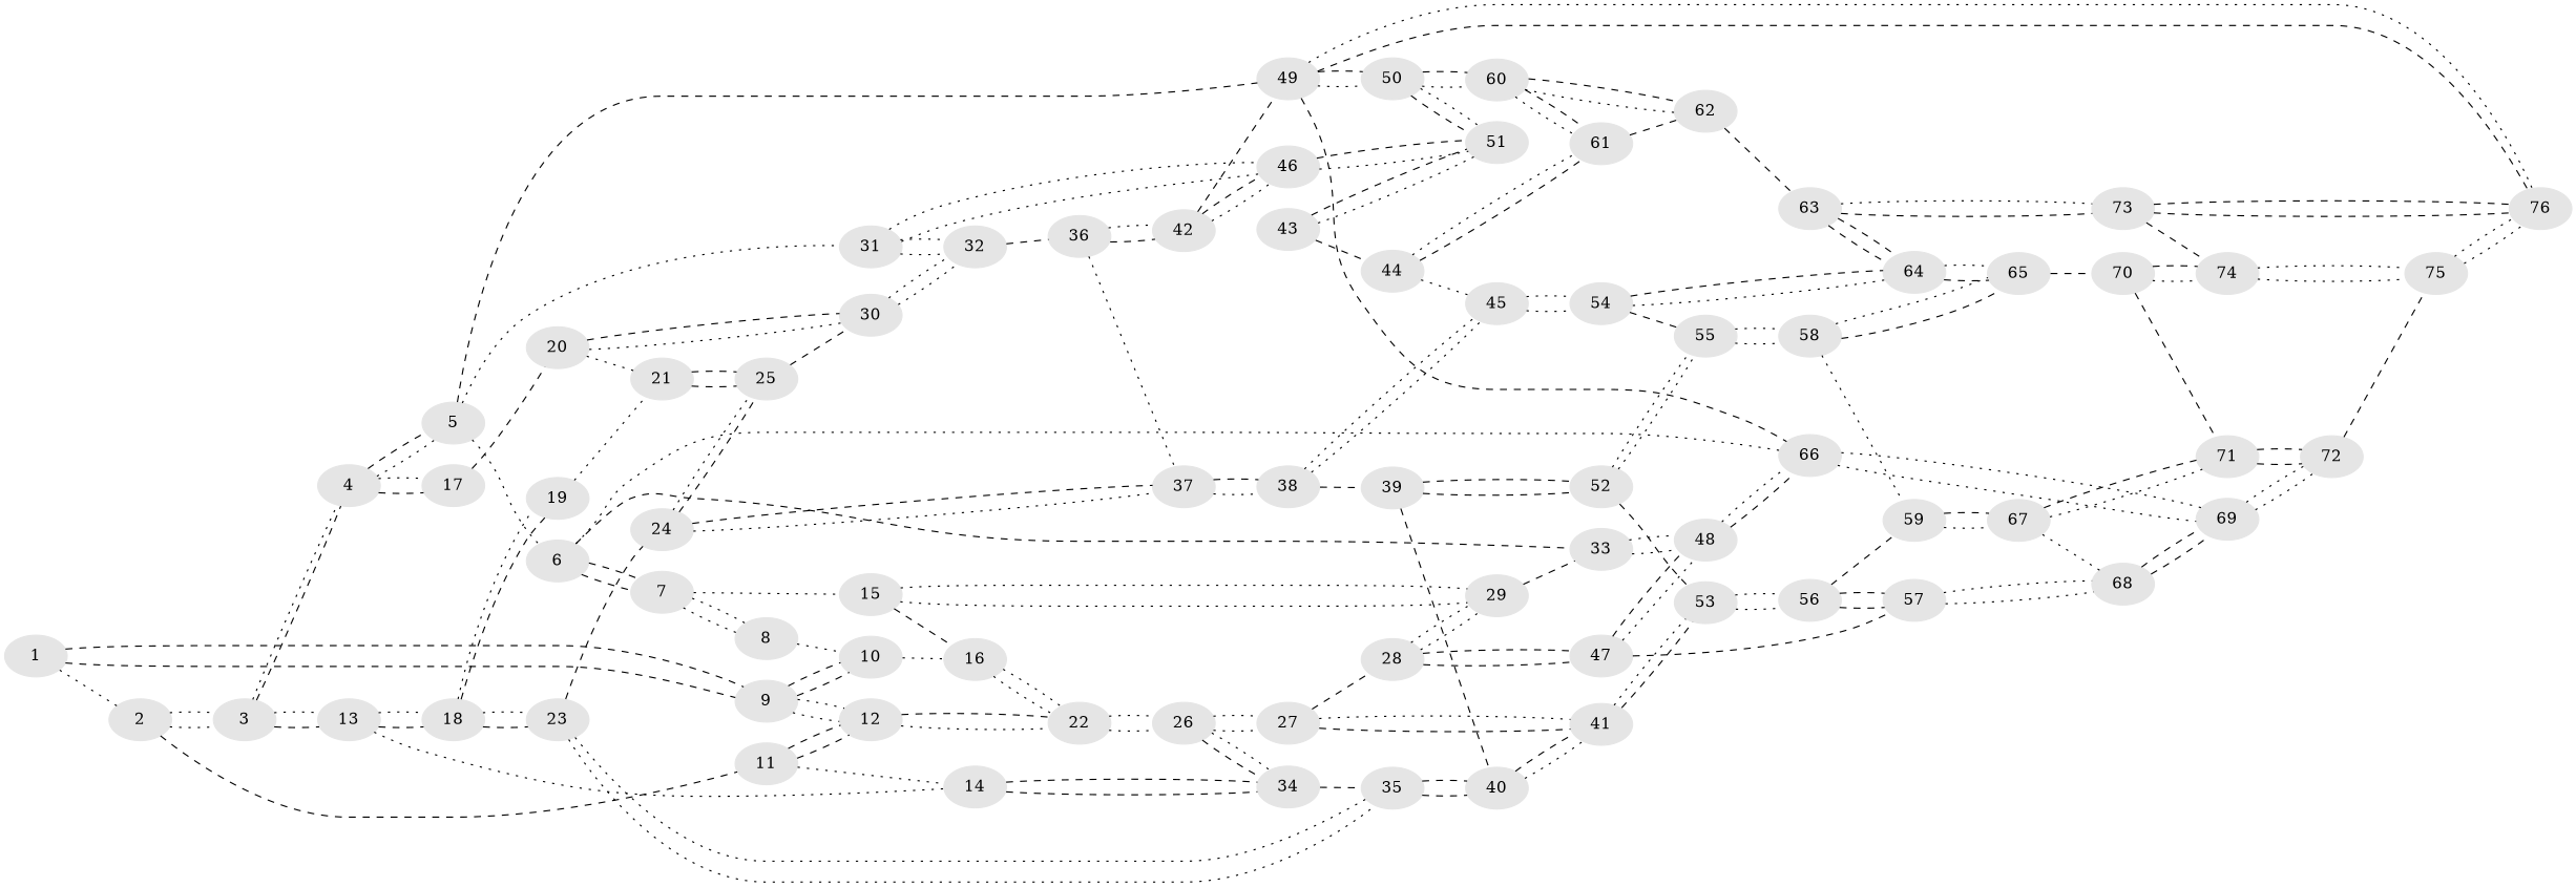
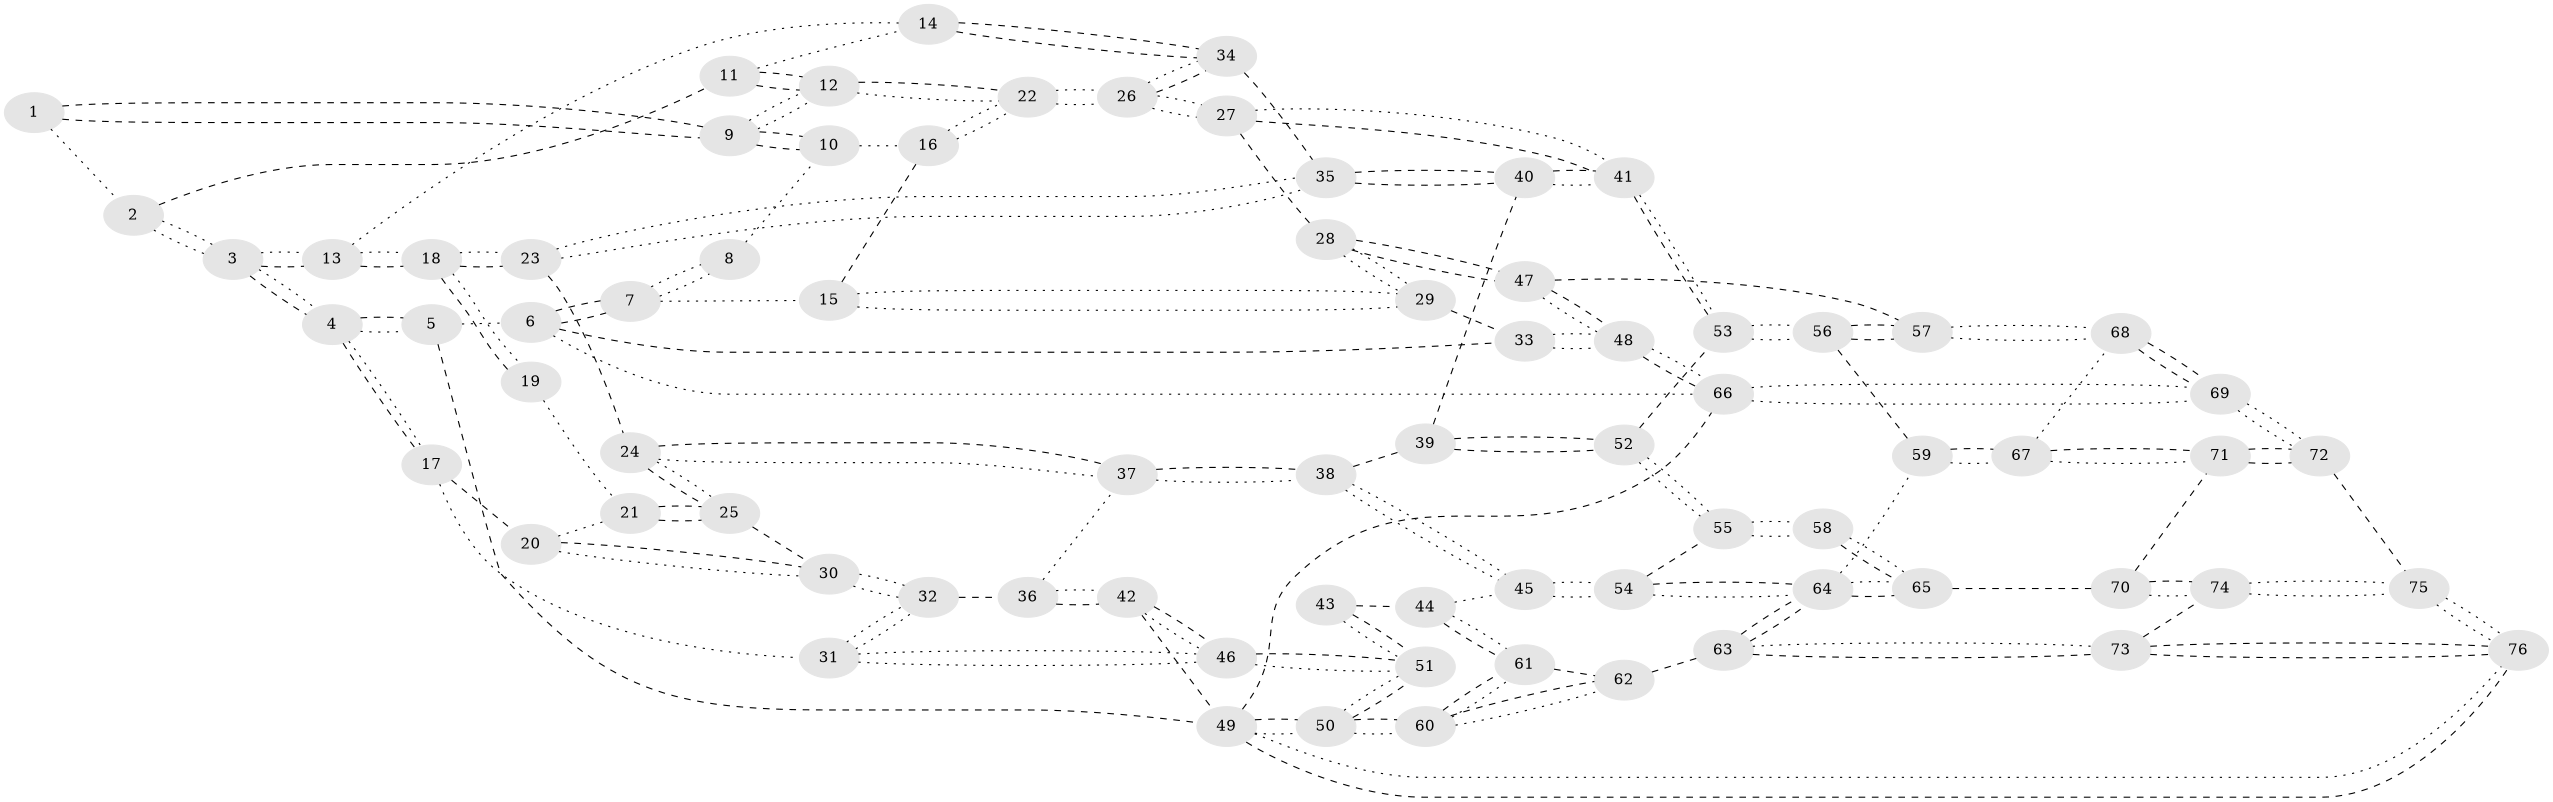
  graph {
    rankdir=LR
    node [color=gray90 style=filled]
    edge [style=dotted]
    1
    2
    9
    3
    11
    10
    12
    4
    13
    14
    5
    17
    18
    6
    31
    49
    20
    7
    33
    66
    32
    46
    50
    76
    8
    15
    48
    69
    16
    29
    22
    34
    26
    19
    23
    35
    21
    30
    24
    25
    27
    37
    40
    38
    28
    41
    47
    53
    57
    36
    51
    42
    39
    45
    52
    54
    55
    56
    43
    44
    61
    62
    64
    68
    60
    58
    59
    65
    67
    70
    71
    63
    73
    74
    72
    75
    1 -- 2
    1 -- 9 [style=dashed]
    1 -- 9 [style=dashed]
    2 -- 3
    2 -- 3
    2 -- 11 [style=dashed]
    9 -- 10 [style=dashed]
    9 -- 10 [style=dashed]
    9 -- 12
    9 -- 12
    3 -- 4 [style=dashed]
    3 -- 4
    3 -- 13 [style=dashed]
    3 -- 13
    11 -- 12 [style=dashed]
    11 -- 12 [style=dashed]
    11 -- 14
    10 -- 16
    12 -- 22
    12 -- 22 [style=dashed]
    4 -- 5
    4 -- 5 [style=dashed]
    4 -- 17 [style=dashed]
    4 -- 17
    13 -- 14
    13 -- 18 [style=dashed]
    13 -- 18
    14 -- 34 [style=dashed]
    14 -- 34 [style=dashed]
    5 -- 6
-   5 -- 31
+   17 -- 31
    5 -- 49 [style=dashed]
    17 -- 20 [style=dashed]
    18 -- 19 [style=dashed]
    18 -- 19
    18 -- 23 [style=dashed]
    18 -- 23
    6 -- 7 [style=dashed]
    6 -- 7 [style=dashed]
    6 -- 33 [style=dashed]
    6 -- 66
    31 -- 32
    31 -- 32
    31 -- 46
    31 -- 46
    49 -- 66 [style=dashed]
    49 -- 50
    49 -- 50 [style=dashed]
    49 -- 76 [style=dashed]
    49 -- 76
    20 -- 21
    20 -- 30
    20 -- 30 [style=dashed]
    7 -- 8
    7 -- 8
    7 -- 15
    33 -- 48
    33 -- 48
    66 -- 69
    66 -- 69
    32 -- 36 [style=dashed]
    46 -- 51
    46 -- 51 [style=dashed]
    50 -- 51 [style=dashed]
    50 -- 51
    50 -- 60
    50 -- 60 [style=dashed]
    8 -- 10
    15 -- 16 [style=dashed]
    15 -- 29
    15 -- 29
    48 -- 66 [style=dashed]
    48 -- 66
    69 -- 72
    69 -- 72
    16 -- 22
    16 -- 22
    29 -- 33 [style=dashed]
    22 -- 26
    22 -- 26
    34 -- 35 [style=dashed]
    26 -- 34 [style=dashed]
    26 -- 34
    26 -- 27
    26 -- 27
    19 -- 21
    23 -- 35
    23 -- 35
    23 -- 24 [style=dashed]
    35 -- 40 [style=dashed]
    35 -- 40 [style=dashed]
    21 -- 25 [style=dashed]
    21 -- 25 [style=dashed]
    30 -- 32
    30 -- 32
    24 -- 25 [style=dashed]
    24 -- 25
    24 -- 37
    24 -- 37 [style=dashed]
    25 -- 30 [style=dashed]
    27 -- 28 [style=dashed]
    27 -- 41 [style=dashed]
    27 -- 41
    37 -- 38
    37 -- 38 [style=dashed]
    40 -- 41
    40 -- 41 [style=dashed]
    38 -- 39 [style=dashed]
    38 -- 45
    38 -- 45
    28 -- 29
    28 -- 29
    28 -- 47 [style=dashed]
    28 -- 47 [style=dashed]
    41 -- 53 [style=dashed]
    41 -- 53
    47 -- 48
    47 -- 48 [style=dashed]
    47 -- 57 [style=dashed]
    53 -- 56
    53 -- 56
    57 -- 68
    57 -- 68
    36 -- 37
    36 -- 42 [style=dashed]
    36 -- 42
    42 -- 49 [style=dashed]
    42 -- 46
    42 -- 46 [style=dashed]
    39 -- 40 [style=dashed]
    39 -- 52 [style=dashed]
    39 -- 52 [style=dashed]
    45 -- 54
    45 -- 54
    52 -- 53 [style=dashed]
    52 -- 55
    52 -- 55
    54 -- 55 [style=dashed]
    54 -- 64
    54 -- 64 [style=dashed]
    55 -- 58
    55 -- 58
    56 -- 57 [style=dashed]
    56 -- 57 [style=dashed]
    56 -- 59 [style=dashed]
    43 -- 51
    43 -- 51 [style=dashed]
    43 -- 44 [style=dashed]
    44 -- 45
    44 -- 61 [style=dashed]
    44 -- 61
    61 -- 62 [style=dashed]
    62 -- 63 [style=dashed]
    64 -- 65 [style=dashed]
    64 -- 65
    68 -- 69 [style=dashed]
    68 -- 69 [style=dashed]
    60 -- 61
    60 -- 61 [style=dashed]
    60 -- 62
    60 -- 62 [style=dashed]
-   58 -- 59
+   64 -- 59
    58 -- 65 [style=dashed]
    58 -- 65
    59 -- 67
    59 -- 67 [style=dashed]
    65 -- 70 [style=dashed]
    67 -- 68
    67 -- 71
    67 -- 71 [style=dashed]
    70 -- 71 [style=dashed]
    70 -- 74
    70 -- 74 [style=dashed]
    71 -- 72 [style=dashed]
    71 -- 72 [style=dashed]
    63 -- 64 [style=dashed]
    63 -- 64 [style=dashed]
    63 -- 73 [style=dashed]
    63 -- 73
    73 -- 76 [style=dashed]
    73 -- 76 [style=dashed]
    73 -- 74 [style=dashed]
    74 -- 75
    74 -- 75
    72 -- 75 [style=dashed]
    75 -- 76
    75 -- 76
  }
